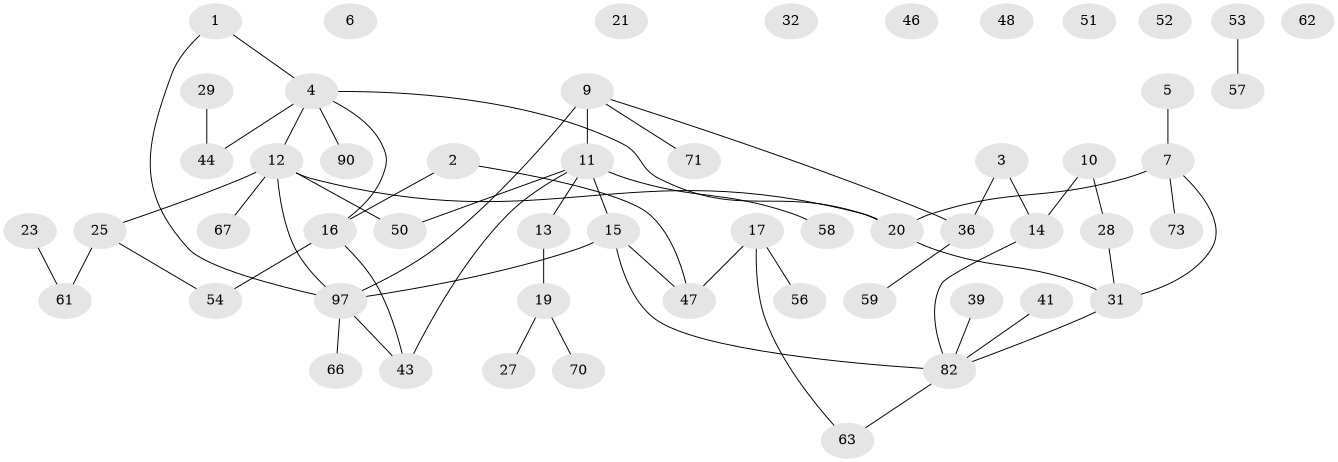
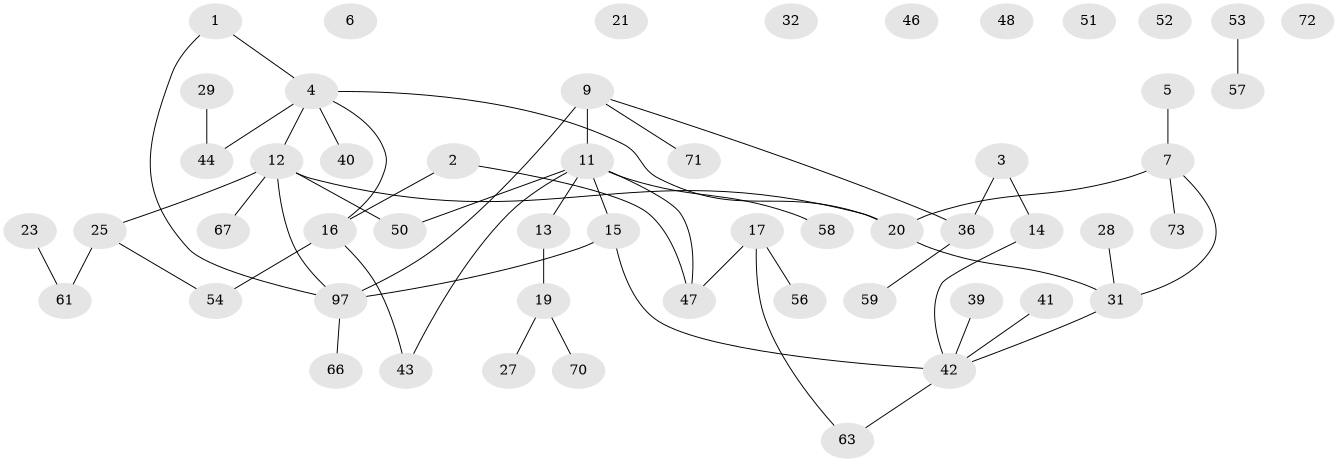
  graph {
    node [color=gray90 style=filled]
    1 [super="+18"]
    4 [super="+34"]
    n3 [label=97 super="+60"]
    16
    12 [super="+24"]
    20 [super="+26"]
-   40 [label=90]
+   40
    44 [super="+74"]
    43 [super="+64"]
    66
    2 [super="+22"]
    47
    54 [super="+65"]
    14 [super="+33"]
-   42 [super="+59" label=82]
+   42 [super="+59"]
    3
    36
    n18 [label=59]
    50
    25 [super="+30"]
    67
    31
    7 [super="+8"]
    73
    5
    6 [super="+72"]
    9 [super="+49"]
    11 [super="+55"]
    71
    13 [super="+68"]
    15 [super="+38"]
    58
-   10 [super="+45"]
    28 [super="+75"]
    19 [super="+35"]
    61
    27
    70
    63
    17 [super="+76"]
    56
    21
    23
    29
    32
    39
    41
    46
    48
    51
    52
    53
    57
-   62
+   62 [label=72]
    1 -- 4
    1 -- n3
    4 -- 16
    4 -- 12
    4 -- 20
    4 -- 40
    4 -- 44
-   n3 -- 43
    n3 -- 66
    16 -- 43
    16 -- 54
    12 -- n3
    12 -- 20
    12 -- 50
    12 -- 25
    12 -- 67
    20 -- 31
    2 -- 16
    2 -- 47
    14 -- 42
    42 -- 63
    3 -- 14
    3 -- 36
    36 -- n18
    25 -- 54
    25 -- 61
    31 -- 42
    7 -- 20 [weight=2]
    7 -- 31
    7 -- 73
    5 -- 7
    9 -- n3
    9 -- 36
    9 -- 11 [weight=2]
    9 -- 71
    11 -- 43
-   15 -- 47
+   11 -- 47
    11 -- 50
    11 -- 13
    11 -- 15
    11 -- 58
    13 -- 19
    15 -- n3
    15 -- 42
-   10 -- 14
-   10 -- 28
    28 -- 31
    19 -- 27
    19 -- 70
    17 -- 47
    17 -- 63
    17 -- 56
    23 -- 61
    29 -- 44
    39 -- 42
    41 -- 42
    53 -- 57
  }
